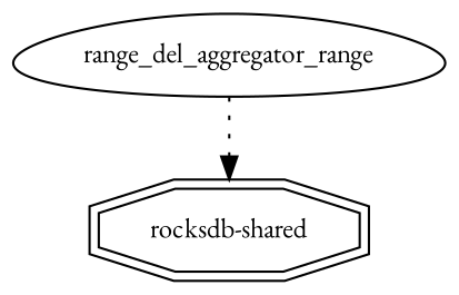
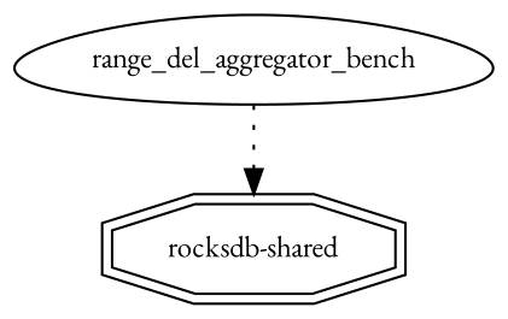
  digraph {
    fontname="EB Garamond"
    node [fontsize=12 fontname="EB Garamond"]
-   n1 [label=range_del_aggregator_range shape=egg]
+   n1 [label=range_del_aggregator_bench shape=egg]
    n2 [label="rocksdb-shared" shape=doubleoctagon]
    n1 -> n2 [style=dotted fontname="EB Garamond"]
  }
